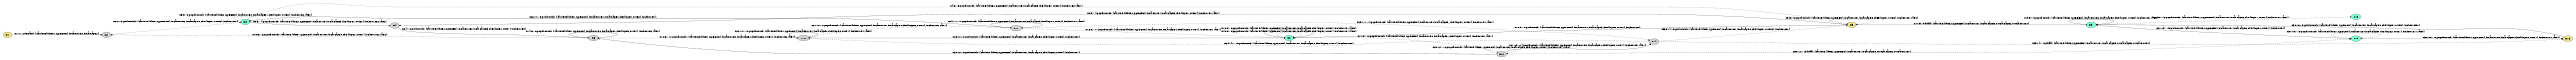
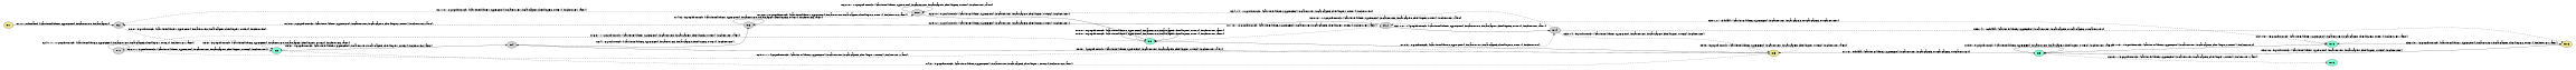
  digraph {
    rankdir=LR
    node [fillcolor=lightgrey style=filled]
    edge [arrowhead=tee style=solid]
    N1 [fillcolor=khaki]
    N2
    N3 [fillcolor=aquamarine]
    N4
    N5 [fillcolor=khaki]
    N6
    N8 [fillcolor=aquamarine]
    N9 [fillcolor=aquamarine]
    N10
    N12
    N13 [fillcolor=aquamarine]
    N15 [fillcolor=aquamarine]
    N11
    N14
    N16 [fillcolor=khaki]
    N1 -> N2 [arrowhead=diamond label="A1:1->2:demand: {carrier={idx=1,typ=CON},inCarPow=0,inCarCap=2}"]
    N2 -> N3 [arrowhead=diamond label="A2:2->3:push_to_cb: {carrier={idx=1,typ=CON},inCarPow=2,inCarCap=0,cb={inp=1,out=2},inCbPow=0}" style=dashed]
    N3 -> N3 [label="A5:3->3:pop_from_cb: {carrier={idx=2,typ=GEN},inCarPow=0,inCarCap=3,cb={inp=1,out=2},inCbPow=2,ra=0}" style=dashed]
    N3 -> N4 [arrowhead=vee label="A3:3->4:pop_from_cb: {carrier={idx=2,typ=GEN},inCarPow=0,inCarCap=3,cb={inp=1,out=2},inCbPow=2,ra=2}"]
    N3 -> N5 [label="A4:3->5:pop_from_cb: {carrier={idx=2,typ=GEN},inCarPow=0,inCarCap=3,cb={inp=1,out=2},inCbPow=2,ra=1}" style=dashed]
    N4 -> N6 [label="A6:4->6:push_to_cb: {carrier={idx=2,typ=GEN},inCarPow=2,inCarCap=3,cb={inp=2,out=1},inCbPow=0}"]
    N5 -> N4 [arrowhead=diamond label="A8:5->4:pop_from_cb: {carrier={idx=2,typ=GEN},inCarPow=1,inCarCap=3,cb={inp=1,out=2},inCbPow=1,ra=1}"]
    N5 -> N5 [arrowhead=diamond label="A9:5->5:pop_from_cb: {carrier={idx=2,typ=GEN},inCarPow=1,inCarCap=3,cb={inp=1,out=2},inCbPow=1,ra=0}" style=dashed]
    N5 -> N8 [arrowhead=diamond label="A10:5->8:push_to_cb: {carrier={idx=2,typ=GEN},inCarPow=1,inCarCap=3,cb={inp=2,out=1},inCbPow=0}"]
    N5 -> N9 [label="A11:5->9:fulfill: {carrier={idx=2,typ=GEN},inCarPow=1,inCarCap=3,outCarCap=2,outCarPow=0}"]
    N6 -> N2 [arrowhead=diamond label="A13:6->2:pop_from_cb: {carrier={idx=1,typ=CON},inCarPow=0,inCarCap=0,cb={inp=2,out=1},inCbPow=2,ra=2}" style=dashed]
    N6 -> N6 [label="A14:6->6:pop_from_cb: {carrier={idx=1,typ=CON},inCarPow=0,inCarCap=0,cb={inp=2,out=1},inCbPow=2,ra=0}"]
    N6 -> N10 [arrowhead=diamond label="A12:6->10:pop_from_cb: {carrier={idx=1,typ=CON},inCarPow=0,inCarCap=0,cb={inp=2,out=1},inCbPow=2,ra=1}" style=dashed]
    N8 -> N8 [label="A15:8->8:pop_from_cb: {carrier={idx=1,typ=CON},inCarPow=0,inCarCap=0,cb={inp=2,out=1},inCbPow=1,ra=0}" style=dashed]
    N8 -> N8 [label="A18:8->8:pop_from_cb: {carrier={idx=2,typ=GEN},inCarPow=0,inCarCap=3,cb={inp=1,out=2},inCbPow=1,ra=0}"]
    N8 -> N12 [label="A17:8->12:pop_from_cb: {carrier={idx=2,typ=GEN},inCarPow=0,inCarCap=3,cb={inp=1,out=2},inCbPow=1,ra=1}" style=dashed]
    N9 -> N9 [arrowhead=diamond label="A19:9->9:pop_from_cb: {carrier={idx=2,typ=GEN},inCarPow=0,inCarCap=2,cb={inp=1,out=2},inCbPow=1,ra=0}"]
    N9 -> N13 [label="A20:9->13:pop_from_cb: {carrier={idx=2,typ=GEN},inCarPow=0,inCarCap=2,cb={inp=1,out=2},inCbPow=1,ra=1}" style=dashed]
    N9 -> N15 [arrowhead=diamond label="A31:13->15:push_to_cb: {carrier={idx=2,typ=GEN},inCarPow=1,inCarCap=2,cb={inp=2,out=1},inCbPow=0}"]
-   N10 -> N11 [label="A21:10->2:pop_from_cb: {carrier={idx=1,typ=CON},inCarPow=1,inCarCap=0,cb={inp=2,out=1},inCbPow=1,ra=1}" style=dashed]
+   N10 -> N2 [label="A21:10->2:pop_from_cb: {carrier={idx=1,typ=CON},inCarPow=1,inCarCap=0,cb={inp=2,out=1},inCbPow=1,ra=1}" style=dashed]
    N10 -> N8 [label="A23:10->8:push_to_cb: {carrier={idx=1,typ=CON},inCarPow=1,inCarCap=0,cb={inp=1,out=2},inCbPow=0}"]
    N10 -> N10 [arrowhead=vee label="A22:10->10:pop_from_cb: {carrier={idx=1,typ=CON},inCarPow=1,inCarCap=0,cb={inp=2,out=1},inCbPow=1,ra=0}"]
    N12 -> N6 [arrowhead=vee label="A29:12->6:push_to_cb: {carrier={idx=2,typ=GEN},inCarPow=1,inCarCap=3,cb={inp=2,out=1},inCbPow=1}"]
    N12 -> N12 [arrowhead=vee label="A28:12->12:pop_from_cb: {carrier={idx=1,typ=CON},inCarPow=0,inCarCap=0,cb={inp=2,out=1},inCbPow=1,ra=0}" style=dashed]
    N12 -> N15 [arrowhead=vee label="A30:12->15:fulfill: {carrier={idx=2,typ=GEN},inCarPow=1,inCarCap=3,outCarCap=2,outCarPow=0}" style=dashed]
    N12 -> N14 [arrowhead=diamond label="A27:12->14:pop_from_cb: {carrier={idx=1,typ=CON},inCarPow=0,inCarCap=0,cb={inp=2,out=1},inCbPow=1,ra=1}"]
    N15 -> N15 [arrowhead=vee label="A37:15->15:pop_from_cb: {carrier={idx=1,typ=CON},inCarPow=0,inCarCap=0,cb={inp=2,out=1},inCbPow=1,ra=0}" style=dashed]
    N15 -> N16 [arrowhead=diamond label="A36:15->16:pop_from_cb: {carrier={idx=1,typ=CON},inCarPow=0,inCarCap=0,cb={inp=2,out=1},inCbPow=1,ra=1}"]
    N11 -> N3 [arrowhead=vee label="A26:11->3:push_to_cb: {carrier={idx=1,typ=CON},inCarPow=1,inCarCap=0,cb={inp=1,out=2},inCbPow=1}"]
    N11 -> N8 [label="A16:8->11:pop_from_cb: {carrier={idx=1,typ=CON},inCarPow=0,inCarCap=0,cb={inp=2,out=1},inCbPow=1,ra=1}" style=dashed]
    N11 -> N11 [label="A24:11->11:pop_from_cb: {carrier={idx=2,typ=GEN},inCarPow=0,inCarCap=3,cb={inp=1,out=2},inCbPow=1,ra=0}"]
    N11 -> N14 [arrowhead=vee label="A25:11->14:pop_from_cb: {carrier={idx=2,typ=GEN},inCarPow=0,inCarCap=3,cb={inp=1,out=2},inCbPow=1,ra=1}" style=dashed]
    N14 -> N5 [arrowhead=vee label="A33:14->5:push_to_cb: {carrier={idx=1,typ=CON},inCarPow=1,inCarCap=0,cb={inp=1,out=2},inCbPow=0}" style=dashed]
    N14 -> N10 [label="A34:14->10:push_to_cb: {carrier={idx=2,typ=GEN},inCarPow=1,inCarCap=3,cb={inp=2,out=1},inCbPow=0}" style=dashed]
    N14 -> N16 [label="A35:14->16:fulfill: {carrier={idx=2,typ=GEN},inCarPow=1,inCarCap=3,outCarCap=2,outCarPow=0}" style=dashed]
    N16 -> N9 [arrowhead=diamond label="A38:16->9:push_to_cb: {carrier={idx=1,typ=CON},inCarPow=1,inCarCap=0,cb={inp=1,out=2},inCbPow=0}"]
  }
